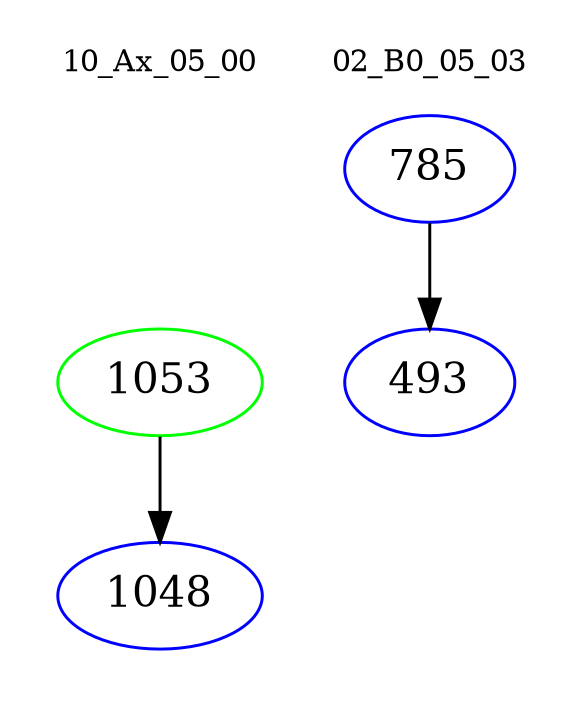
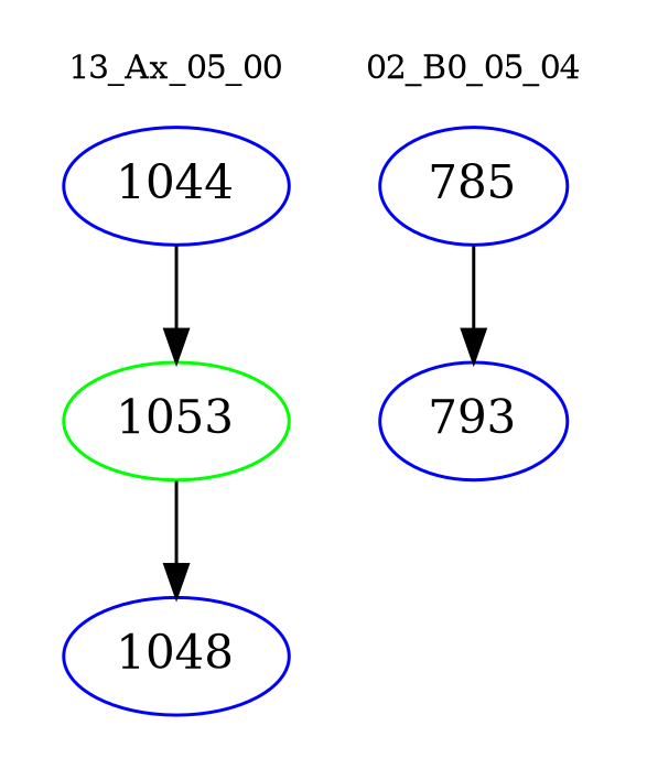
  digraph {
    node [color=blue]
    edge [color=black]
+   n1 [label=1044]
    n2 [label=1048]
    n3 [color=green label=1053]
    n4 [label=785]
-   n5 [label=493]
+   n5 [label=793]
    subgraph cluster_1 {
      color=white
      fontsize=10
-     label="10_Ax_05_00"
+     label="13_Ax_05_00"
+     n1
      n2
      n3
    }
    subgraph cluster_2 {
      color=white
      fontsize=10
-     label="02_B0_05_03"
+     label="02_B0_05_04"
      n4
      n5
    }
+   n1 -> n3
    n3 -> n2
    n4 -> n5
  }
